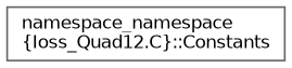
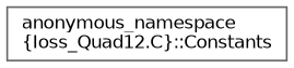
  digraph {
    rankdir=LR
-   n1 [color=grey40 fillcolor=white fontname=Helvetica fontsize=10 height=0.2 label="namespace_namespace\l\{Ioss_Quad12.C\}::Constants" shape=box style=filled width=0.4]
+   n1 [color=grey40 fillcolor=white fontname=Helvetica fontsize=10 height=0.2 label="anonymous_namespace\l\{Ioss_Quad12.C\}::Constants" shape=box style=filled width=0.4]
  }
